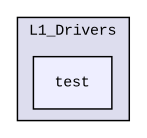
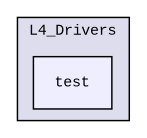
  digraph {
    compound=true
    fontname="Liberation Mono"
    n1 [fillcolor="#eeeeff" fontname="Liberation Mono" fontsize=10 label=test pencolor=black shape=box style=filled]
    subgraph cluster_1 {
      bgcolor="#ddddee"
      fontsize=10
-     label=L1_Drivers
+     label=L4_Drivers
      pencolor=black
      n1
    }
  }
